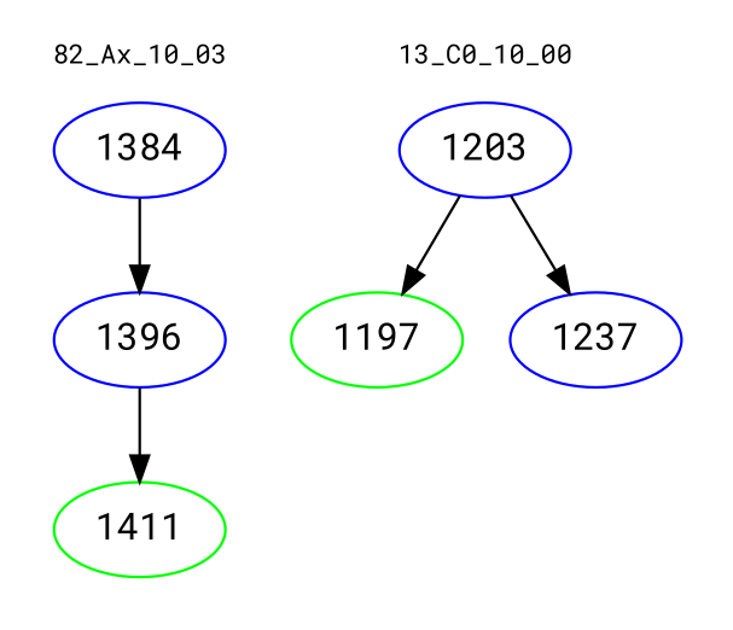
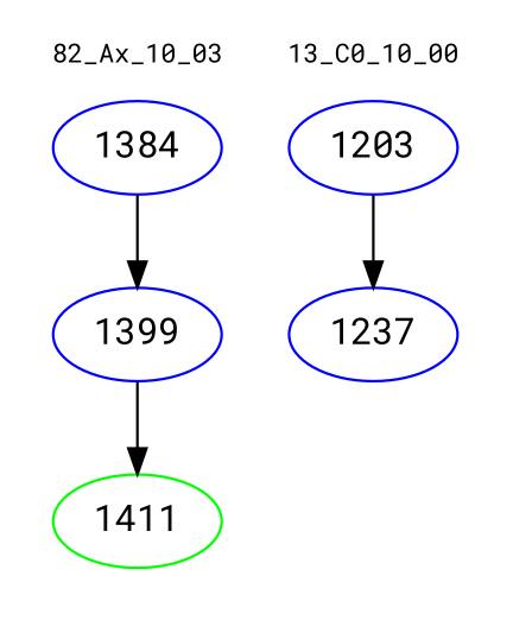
  digraph {
    fontname="Roboto Mono"
    node [color=blue fontname="Roboto Mono"]
    edge [color=black fontname="Roboto Mono"]
-   n1 [label=1396]
+   n1 [label=1399]
    n2 [label=1384]
    n3 [color=green label=1411]
    n4 [label=1203]
-   n5 [color=green label=1197]
    n6 [label=1237]
    subgraph cluster_1 {
      color=white
      fontsize=10
      label="82_Ax_10_03"
      n1
      n2
      n3
    }
    subgraph cluster_2 {
      color=white
      fontsize=10
      label="13_C0_10_00"
      n4
-     n5
      n6
    }
    n1 -> n3
    n2 -> n1
-   n4 -> n5
    n4 -> n6
  }
